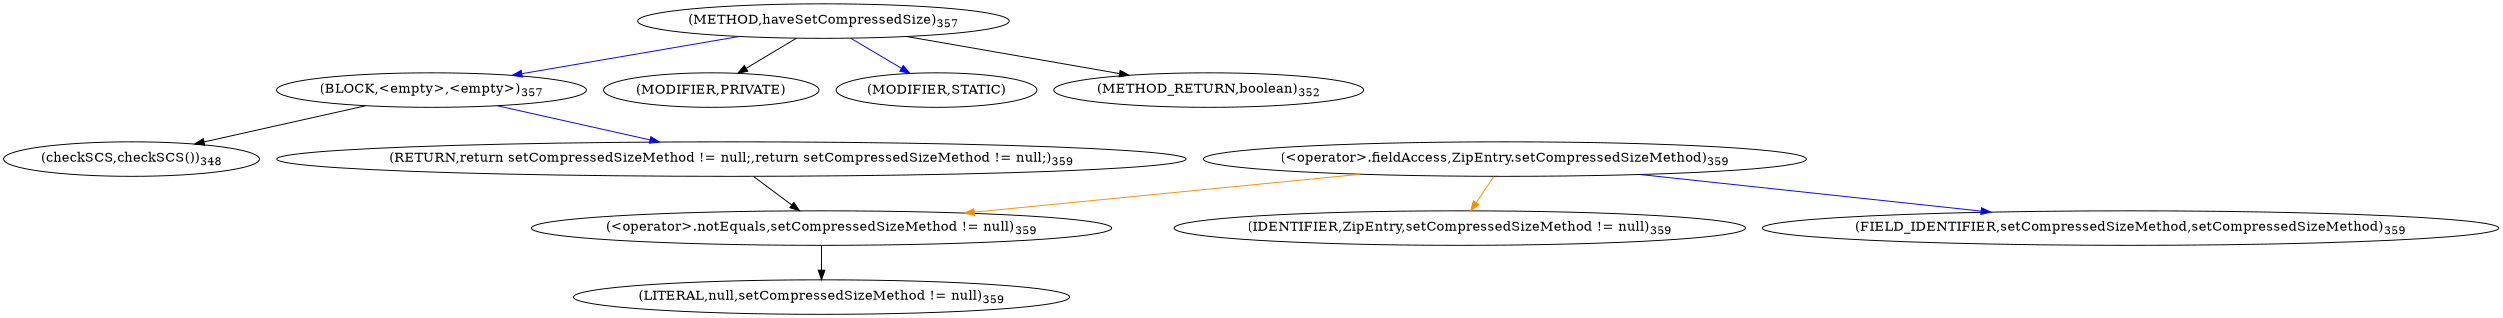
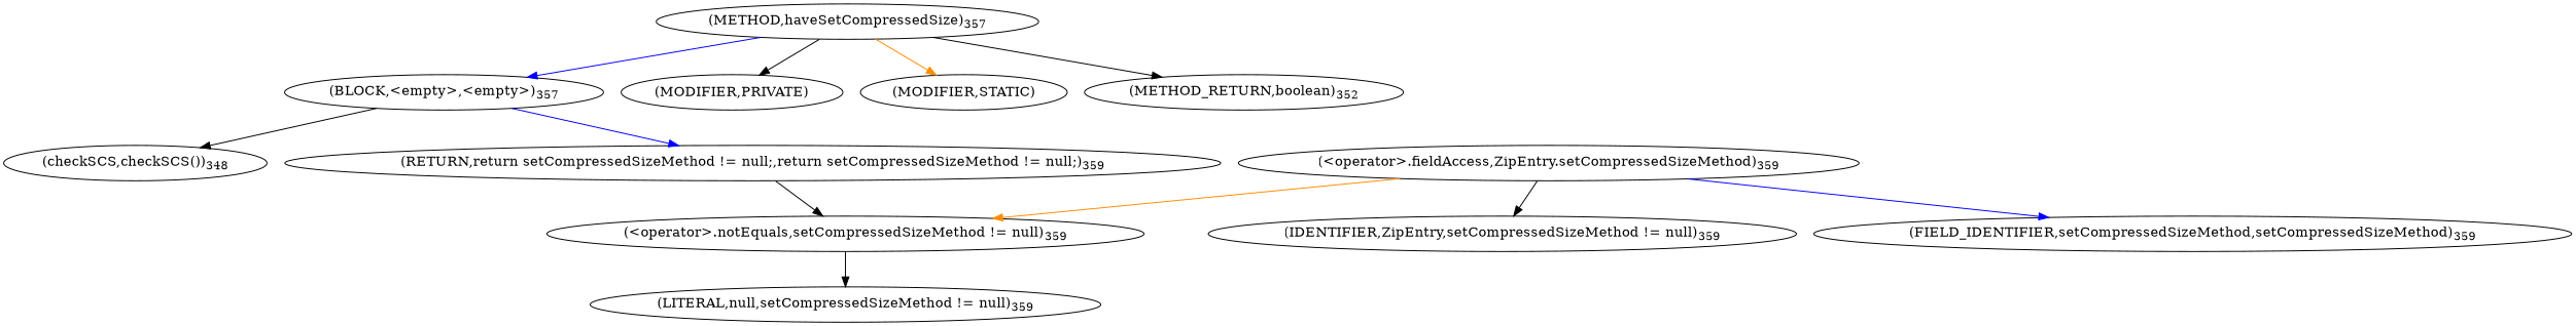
  digraph {
    edge [color=black]
    n1 [label=<(METHOD,haveSetCompressedSize)<SUB>357</SUB>>]
    n2 [label=<(BLOCK,&lt;empty&gt;,&lt;empty&gt;)<SUB>357</SUB>>]
    n3 [label=<(MODIFIER,PRIVATE)>]
    n4 [label=<(MODIFIER,STATIC)>]
    n5 [label=<(METHOD_RETURN,boolean)<SUB>352</SUB>>]
    n6 [label=<(checkSCS,checkSCS())<SUB>348</SUB>>]
    n7 [label=<(RETURN,return setCompressedSizeMethod != null;,return setCompressedSizeMethod != null;)<SUB>359</SUB>>]
    n8 [label=<(&lt;operator&gt;.notEquals,setCompressedSizeMethod != null)<SUB>359</SUB>>]
    n9 [label=<(LITERAL,null,setCompressedSizeMethod != null)<SUB>359</SUB>>]
    n10 [label=<(&lt;operator&gt;.fieldAccess,ZipEntry.setCompressedSizeMethod)<SUB>359</SUB>>]
    n11 [label=<(IDENTIFIER,ZipEntry,setCompressedSizeMethod != null)<SUB>359</SUB>>]
    n12 [label=<(FIELD_IDENTIFIER,setCompressedSizeMethod,setCompressedSizeMethod)<SUB>359</SUB>>]
    n1 -> n2 [color=blue]
    n1 -> n3
-   n1 -> n4 [color=blue]
+   n1 -> n4 [color=darkorange]
    n1 -> n5
    n2 -> n6
    n2 -> n7 [color=blue]
    n7 -> n8
    n8 -> n9
    n10 -> n8 [color=darkorange]
-   n10 -> n11 [color=darkorange]
+   n10 -> n11
    n10 -> n12 [color=blue]
  }
